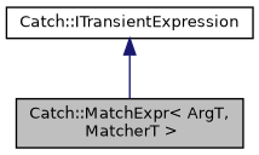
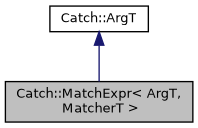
  digraph {
    node [color=black fontname=Helvetica fontsize=10 shape=record style=filled]
    n1 [fillcolor=grey75 fontcolor=black height=0.2 label="Catch::MatchExpr\< ArgT,\l MatcherT \>" width=0.4]
-   n2 [fillcolor=white height=0.2 label="Catch::ITransientExpression" width=0.4]
+   n2 [fillcolor=white height=0.2 label="Catch::ArgT" width=0.4]
    n2 -> n1 [color=midnightblue dir=back fontname=Helvetica fontsize=10 labelfontname=Helvetica labelfontsize=10 style=solid]
  }
